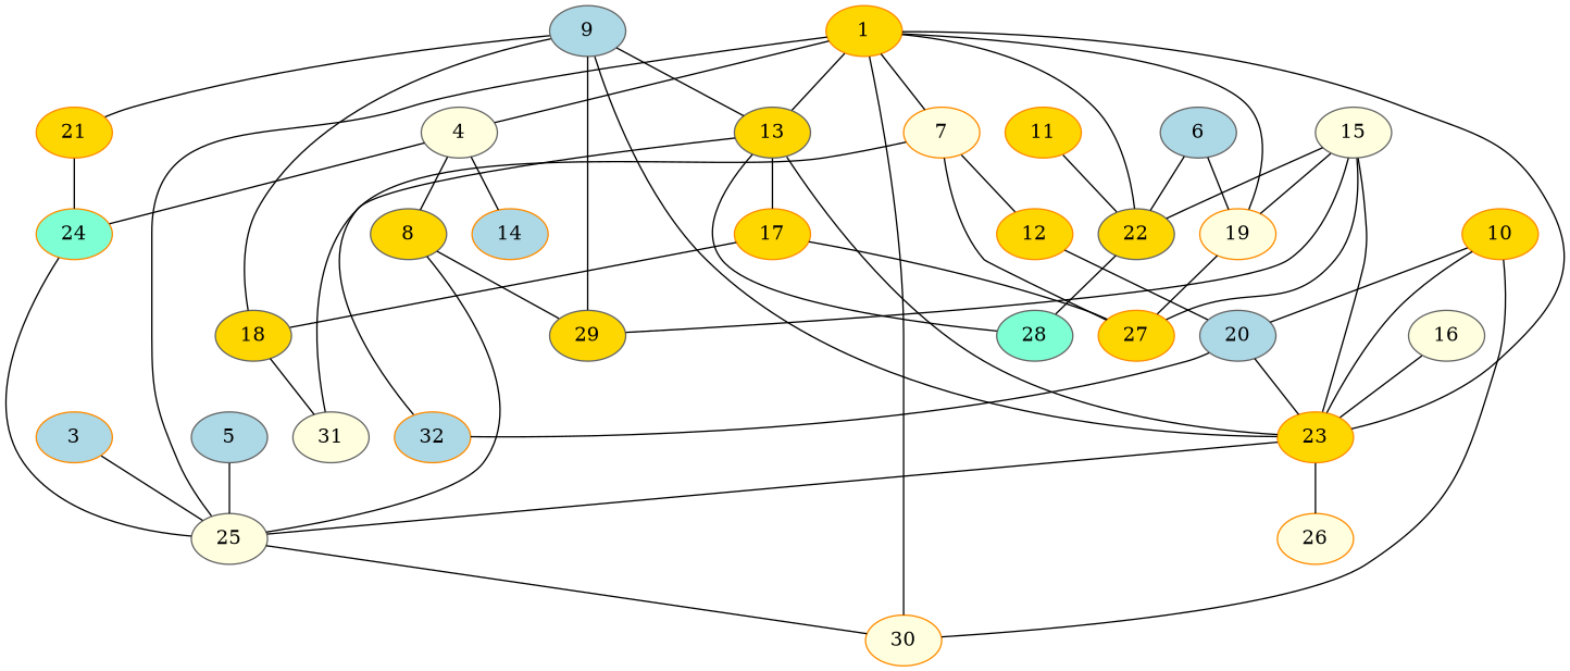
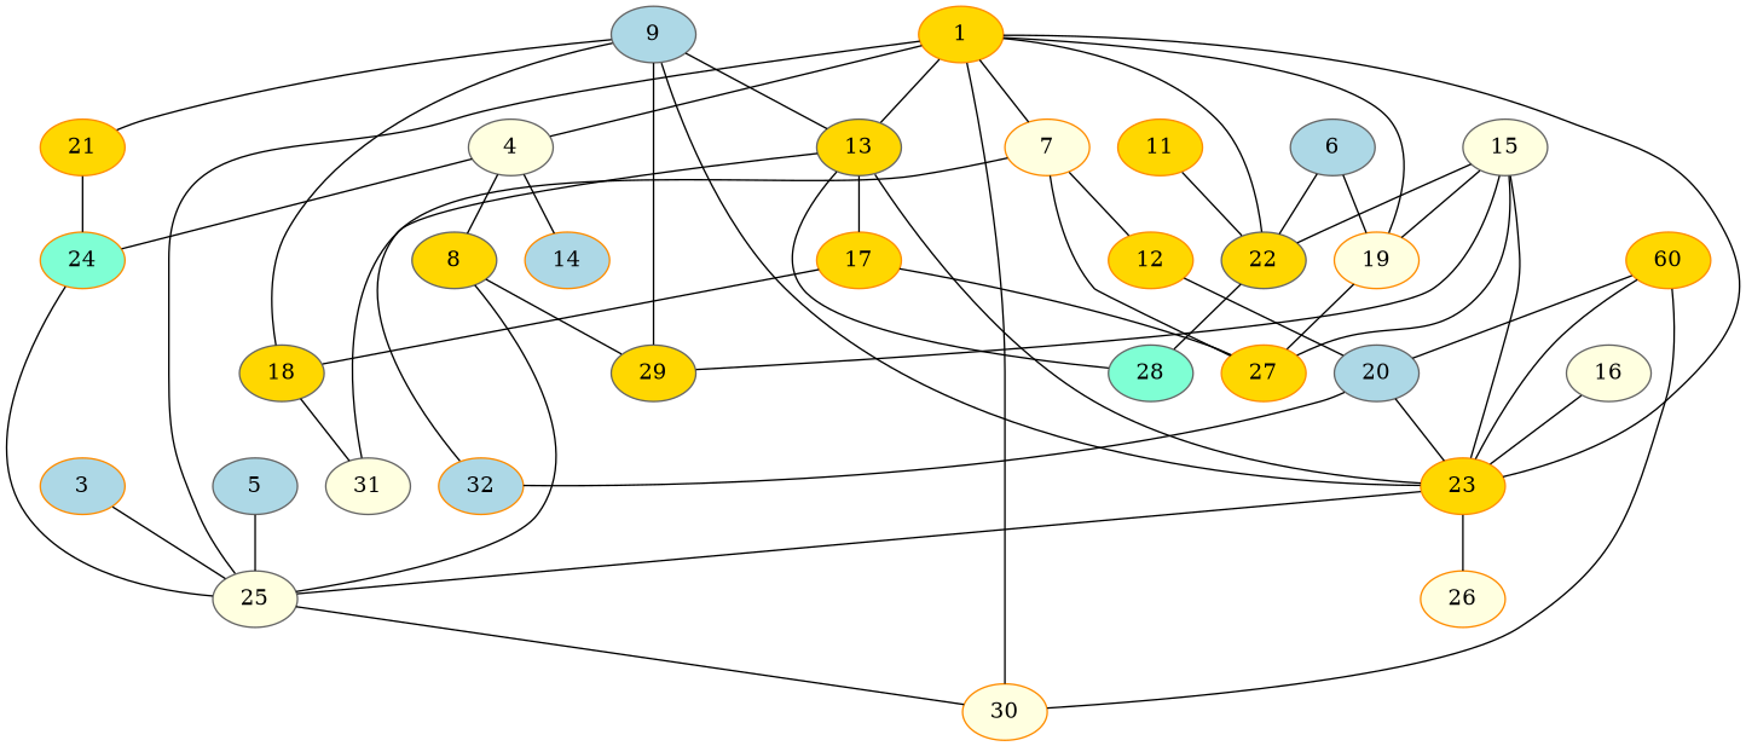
  graph {
    node [color=darkorange fillcolor=gold style=filled]
    edge [weight=1.0]
    4 [color=gray40 fillcolor=lightyellow]
    1
    7 [fillcolor=lightyellow]
    13 [color=gray40]
    19 [fillcolor=lightyellow]
    22 [color=gray40]
    23
    25 [color=gray40 fillcolor=lightyellow]
    30 [fillcolor=lightyellow]
    8 [color=gray40]
    14 [fillcolor=lightblue]
    24 [fillcolor=aquamarine]
    12
    27
    31 [color=gray40 fillcolor=lightyellow]
    17
    28 [color=gray40 fillcolor=aquamarine]
    32 [fillcolor=lightblue]
    26 [fillcolor=lightyellow]
    9 [color=gray40 fillcolor=lightblue]
    29 [color=gray40]
    18 [color=gray40]
    21
    3 [fillcolor=lightblue]
    5 [color=gray40 fillcolor=lightblue]
    6 [color=gray40 fillcolor=lightblue]
    20 [color=gray40 fillcolor=lightblue]
-   10
+   10 [label=60]
    11
    15 [color=gray40 fillcolor=lightyellow]
    16 [color=gray40 fillcolor=lightyellow]
    4 -- 8
    4 -- 14
    4 -- 24
    1 -- 4
    1 -- 7
    1 -- 13 [weight=2.0]
    1 -- 19
    1 -- 22
    1 -- 23
    1 -- 25
    1 -- 30
    7 -- 12
    7 -- 27
    7 -- 31 [weight=2.0]
    13 -- 23
    13 -- 17
    13 -- 28
    13 -- 32
    19 -- 27
    22 -- 28
    23 -- 25
    23 -- 26
    25 -- 30
    8 -- 25
    8 -- 29
    24 -- 25
    12 -- 20
    17 -- 27
    17 -- 18
    9 -- 13
    9 -- 23
    9 -- 29
    9 -- 18
    9 -- 21
    18 -- 31
    21 -- 24
    3 -- 25
    5 -- 25
    6 -- 19
    6 -- 22
    20 -- 23
    20 -- 32
    10 -- 23
    10 -- 30
    10 -- 20
    11 -- 22
    15 -- 19 [weight=2.0]
    15 -- 22
    15 -- 23
    15 -- 27
    15 -- 29
    16 -- 23 [weight=2.0]
  }
